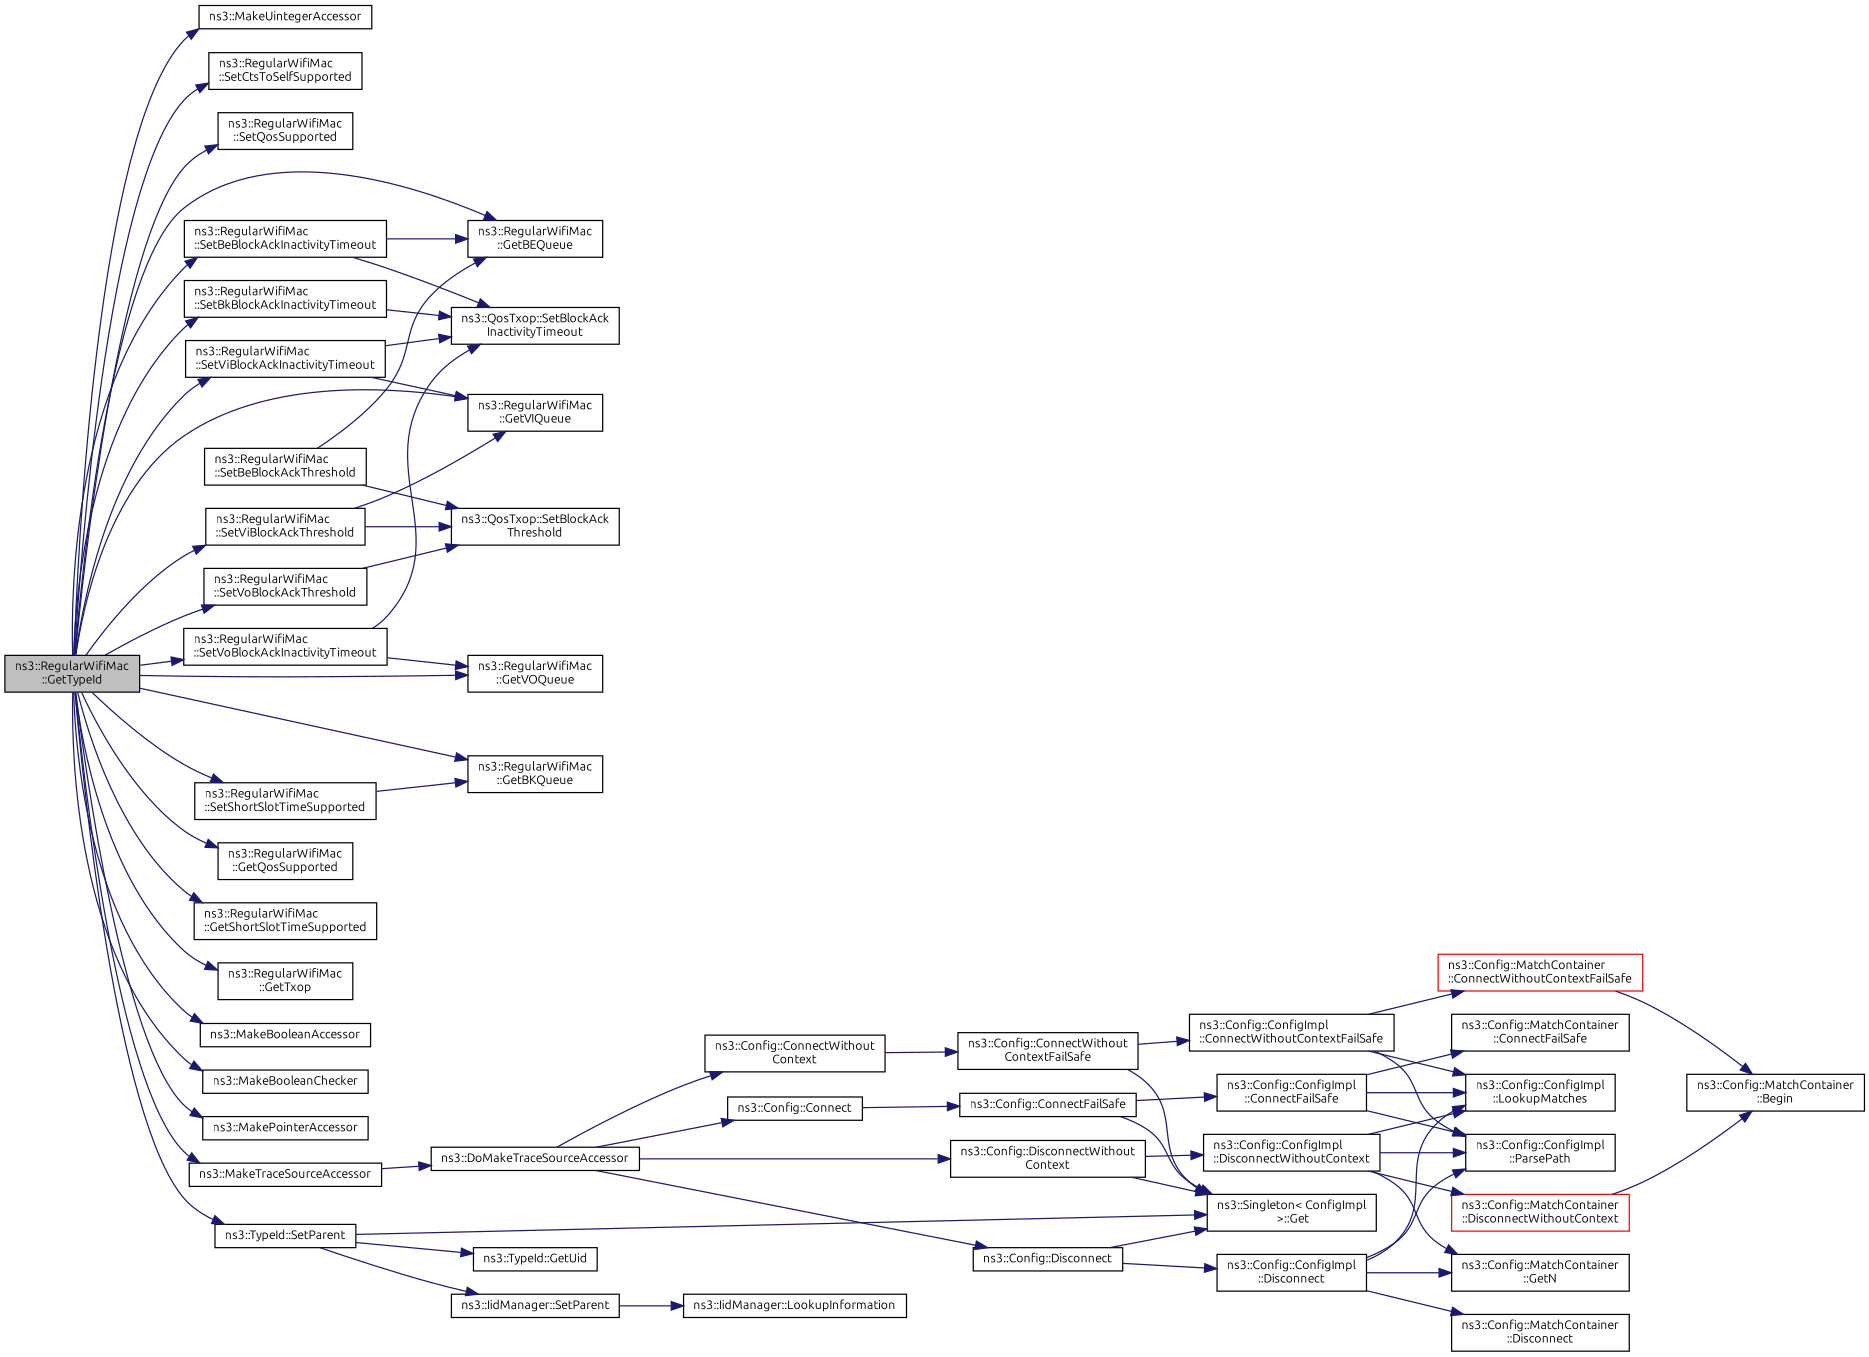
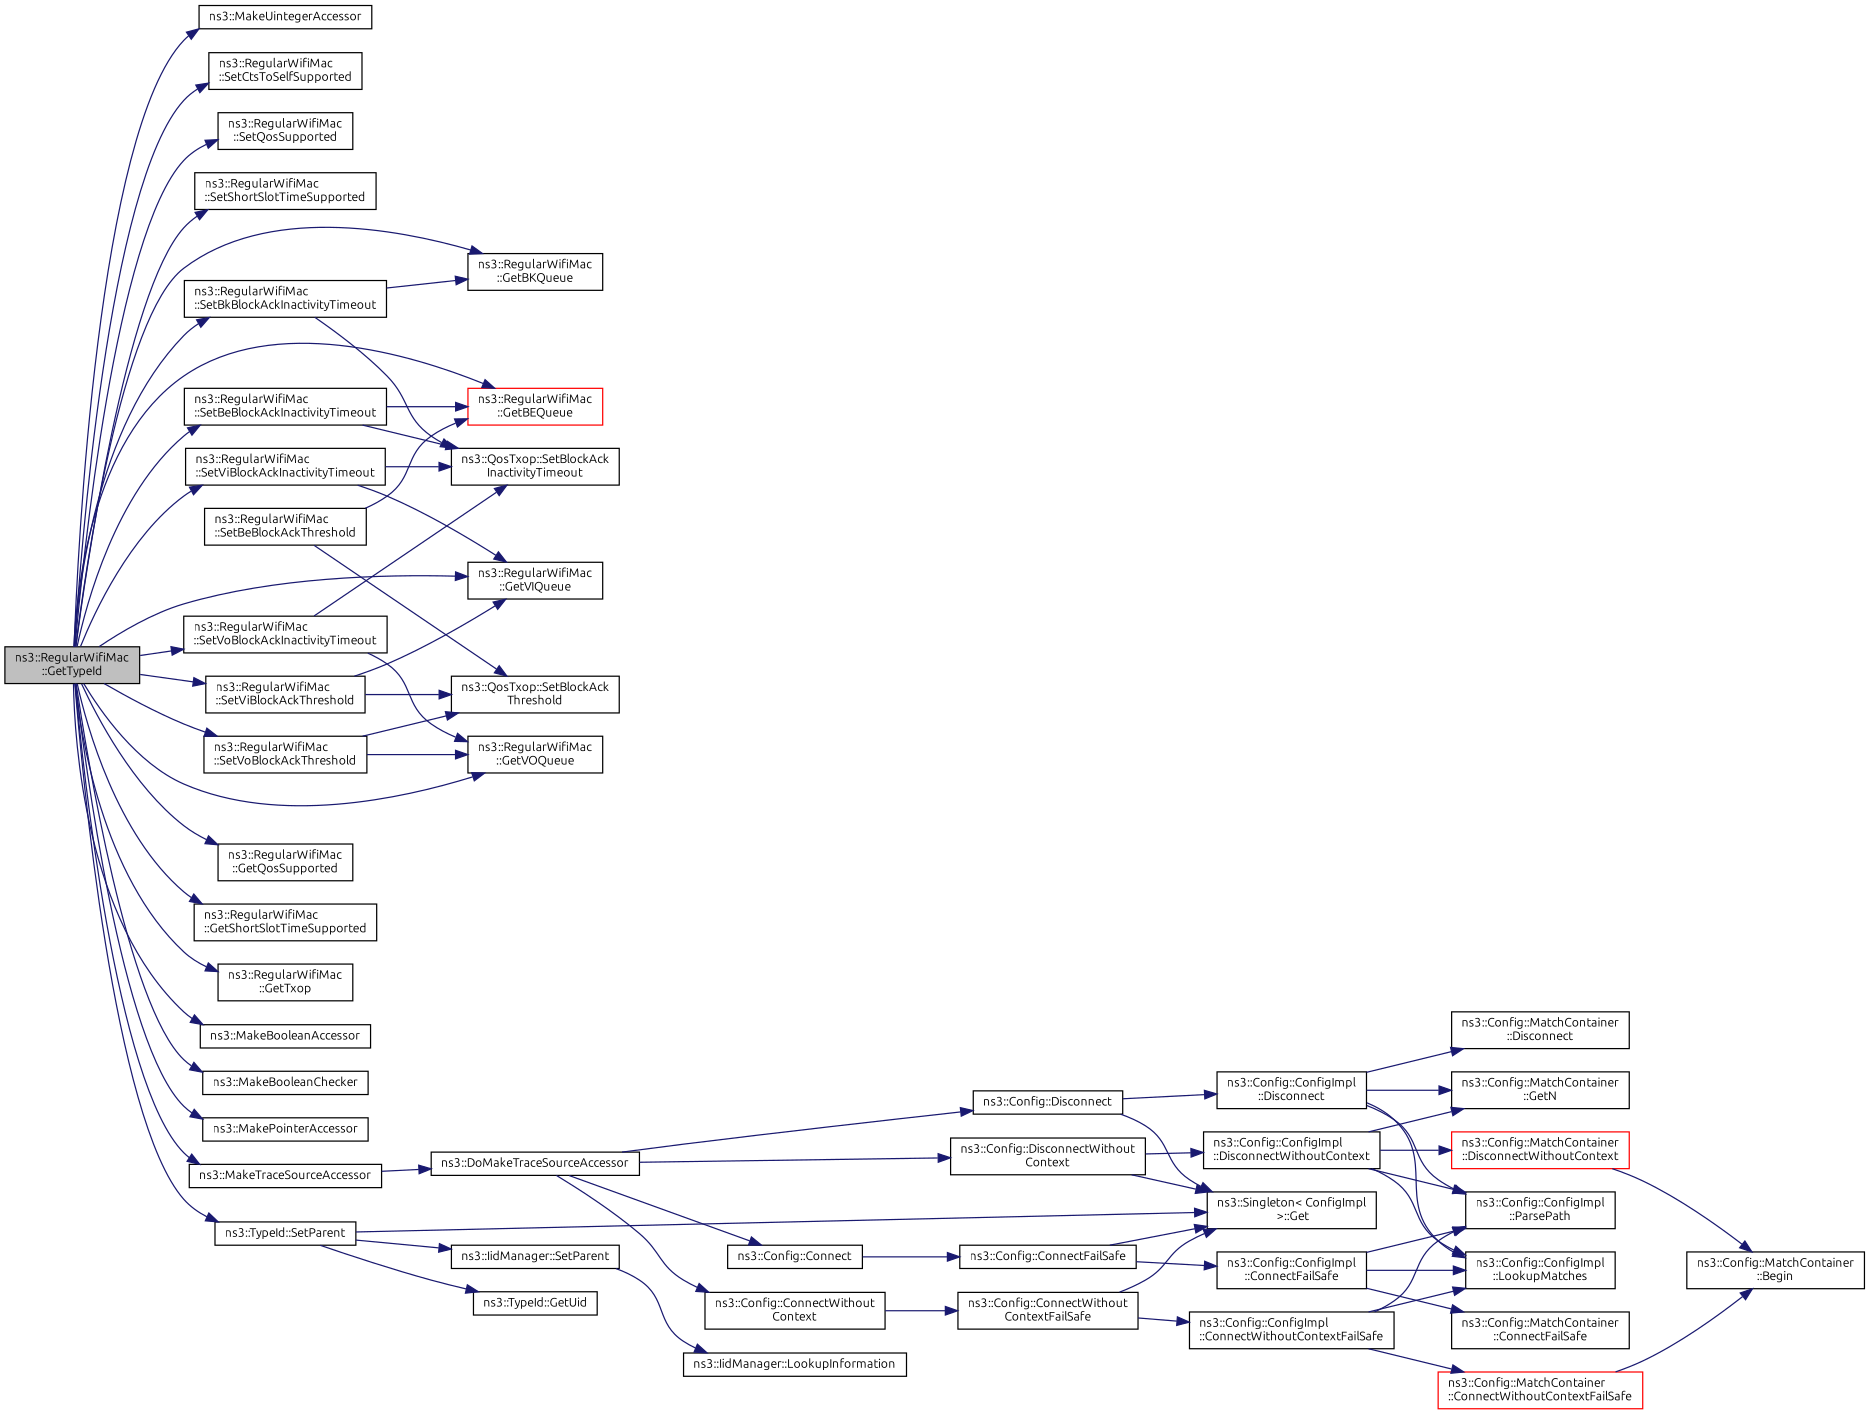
  digraph {
    fontname=Ubuntu
    rankdir=LR
    node [color=black fillcolor=white fontname=Ubuntu fontsize=10 shape=record style=filled]
    edge [color=midnightblue fontname=Ubuntu fontsize=10 labelfontname=Helvetica labelfontsize=10 style=solid]
    n1 [fillcolor=grey75 fontcolor=black height=0.2 label="ns3::RegularWifiMac\l::GetTypeId" width=0.4]
-   n2 [height=0.2 label="ns3::RegularWifiMac\l::GetBEQueue" width=0.4]
+   n2 [color=red height=0.2 label="ns3::RegularWifiMac\l::GetBEQueue" width=0.4]
    n3 [height=0.2 label="ns3::RegularWifiMac\l::GetBKQueue" width=0.4]
    n4 [height=0.2 label="ns3::RegularWifiMac\l::GetQosSupported" width=0.4]
    n5 [height=0.2 label="ns3::RegularWifiMac\l::GetShortSlotTimeSupported" width=0.4]
    n6 [height=0.2 label="ns3::RegularWifiMac\l::GetTxop" width=0.4]
    n7 [height=0.2 label="ns3::RegularWifiMac\l::GetVIQueue" width=0.4]
    n8 [height=0.2 label="ns3::RegularWifiMac\l::GetVOQueue" width=0.4]
    n9 [height=0.2 label="ns3::MakeBooleanAccessor" width=0.4]
    n10 [height=0.2 label="ns3::MakeBooleanChecker" width=0.4]
    n11 [height=0.2 label="ns3::MakePointerAccessor" width=0.4]
    n12 [height=0.2 label="ns3::MakeTraceSourceAccessor" width=0.4]
    n13 [height=0.2 label="ns3::MakeUintegerAccessor" width=0.4]
    n14 [height=0.2 label="ns3::RegularWifiMac\l::SetBeBlockAckInactivityTimeout" width=0.4]
    n15 [height=0.2 label="ns3::RegularWifiMac\l::SetBkBlockAckInactivityTimeout" width=0.4]
    n16 [height=0.2 label="ns3::RegularWifiMac\l::SetCtsToSelfSupported" width=0.4]
    n17 [height=0.2 label="ns3::TypeId::SetParent" width=0.4]
    n18 [height=0.2 label="ns3::RegularWifiMac\l::SetQosSupported" width=0.4]
    n19 [height=0.2 label="ns3::RegularWifiMac\l::SetShortSlotTimeSupported" width=0.4]
    n20 [height=0.2 label="ns3::RegularWifiMac\l::SetViBlockAckInactivityTimeout" width=0.4]
    n21 [height=0.2 label="ns3::RegularWifiMac\l::SetViBlockAckThreshold" width=0.4]
    n22 [height=0.2 label="ns3::RegularWifiMac\l::SetVoBlockAckInactivityTimeout" width=0.4]
    n23 [height=0.2 label="ns3::RegularWifiMac\l::SetVoBlockAckThreshold" width=0.4]
    n24 [height=0.2 label="ns3::DoMakeTraceSourceAccessor" width=0.4]
    n25 [height=0.2 label="ns3::QosTxop::SetBlockAck\lInactivityTimeout" width=0.4]
    n26 [height=0.2 label="ns3::RegularWifiMac\l::SetBeBlockAckThreshold" width=0.4]
    n27 [height=0.2 label="ns3::QosTxop::SetBlockAck\lThreshold" width=0.4]
    n28 [height=0.2 label="ns3::Singleton\< ConfigImpl\l \>::Get" width=0.4]
    n29 [height=0.2 label="ns3::TypeId::GetUid" width=0.4]
    n30 [height=0.2 label="ns3::IidManager::SetParent" width=0.4]
    n31 [height=0.2 label="ns3::Config::Connect" width=0.4]
    n32 [height=0.2 label="ns3::Config::ConnectWithout\lContext" width=0.4]
    n33 [height=0.2 label="ns3::Config::Disconnect" width=0.4]
    n34 [height=0.2 label="ns3::Config::DisconnectWithout\lContext" width=0.4]
    n35 [height=0.2 label="ns3::Config::ConnectFailSafe" width=0.4]
    n36 [height=0.2 label="ns3::Config::ConnectWithout\lContextFailSafe" width=0.4]
    n37 [height=0.2 label="ns3::Config::ConfigImpl\l::Disconnect" width=0.4]
    n38 [height=0.2 label="ns3::Config::ConfigImpl\l::DisconnectWithoutContext" width=0.4]
    n39 [height=0.2 label="ns3::Config::ConfigImpl\l::ConnectFailSafe" width=0.4]
    n40 [height=0.2 label="ns3::Config::MatchContainer\l::ConnectFailSafe" width=0.4]
    n41 [height=0.2 label="ns3::Config::ConfigImpl\l::LookupMatches" width=0.4]
    n42 [height=0.2 label="ns3::Config::ConfigImpl\l::ParsePath" width=0.4]
    n43 [height=0.2 label="ns3::Config::ConfigImpl\l::ConnectWithoutContextFailSafe" width=0.4]
    n44 [color=red height=0.2 label="ns3::Config::MatchContainer\l::ConnectWithoutContextFailSafe" width=0.4]
    n45 [height=0.2 label="ns3::Config::MatchContainer\l::Begin" width=0.4]
    n46 [height=0.2 label="ns3::Config::MatchContainer\l::Disconnect" width=0.4]
    n47 [height=0.2 label="ns3::Config::MatchContainer\l::GetN" width=0.4]
    n48 [color=red height=0.2 label="ns3::Config::MatchContainer\l::DisconnectWithoutContext" width=0.4]
    n49 [height=0.2 label="ns3::IidManager::LookupInformation" width=0.4]
    n1 -> n2
    n1 -> n3
    n1 -> n4
    n1 -> n5
    n1 -> n6
    n1 -> n7
    n1 -> n8
    n1 -> n9
    n1 -> n10
    n1 -> n11
    n1 -> n12
    n1 -> n13
    n1 -> n14
    n1 -> n15
    n1 -> n16
    n1 -> n17
    n1 -> n18
    n1 -> n19
    n1 -> n20
    n1 -> n21
    n1 -> n22
    n1 -> n23
    n12 -> n24
    n14 -> n2
    n14 -> n25
-   n19 -> n3
+   n15 -> n3
    n15 -> n25
    n17 -> n28
    n17 -> n29
    n17 -> n30
    n20 -> n7
    n20 -> n25
    n21 -> n7
    n21 -> n27
    n22 -> n8
    n22 -> n25
+   n23 -> n8
    n23 -> n27
    n24 -> n31
    n24 -> n32
    n24 -> n33
    n24 -> n34
    n26 -> n2
    n26 -> n27
    n30 -> n49
    n31 -> n35
    n32 -> n36
    n33 -> n28
    n33 -> n37
    n34 -> n28
    n34 -> n38
    n35 -> n28
    n35 -> n39
    n36 -> n28
    n36 -> n43
    n37 -> n41
    n37 -> n42
    n37 -> n46
    n37 -> n47
    n38 -> n41
    n38 -> n42
    n38 -> n47
    n38 -> n48
    n39 -> n40
    n39 -> n41
    n39 -> n42
    n43 -> n41
    n43 -> n42
    n43 -> n44
    n44 -> n45
    n48 -> n45
  }
